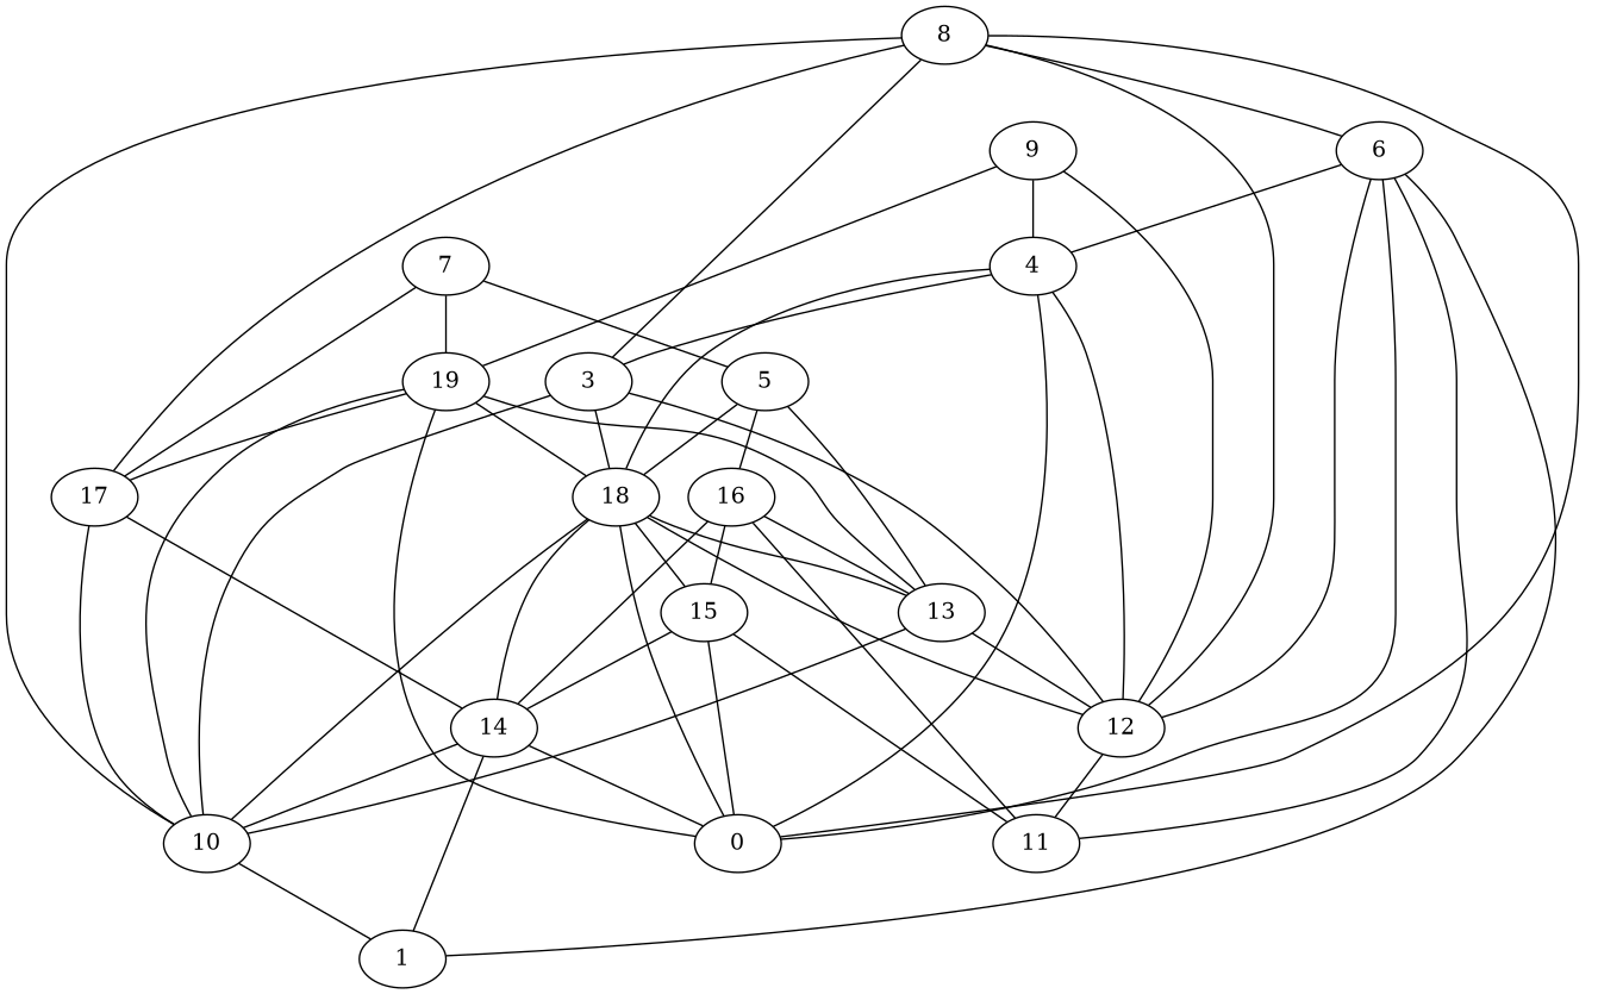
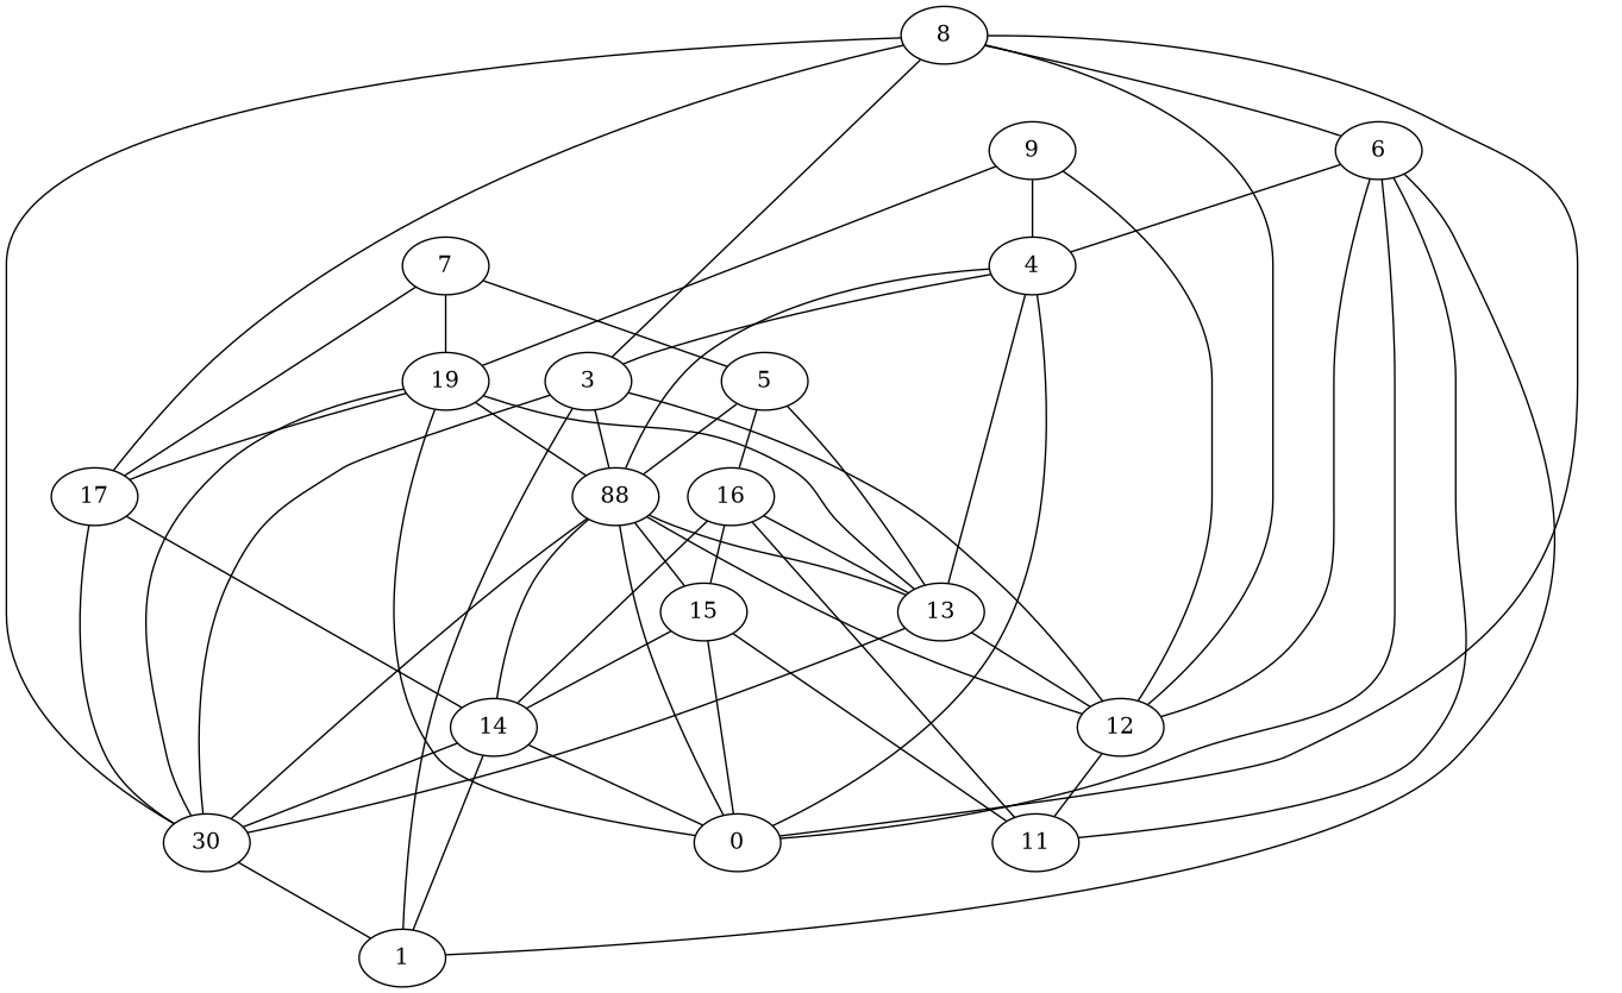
  digraph {
    edge [color=black dir=none]
    5
    16
-   18
+   18 [label=88]
    13
    15
    11
    14
    6
    0
    12
    1
    4
    19
-   10
+   10 [label=30]
    17
    3
    9
    8
    7
    subgraph sub_1 {
      5
      16
      18
      13
      15
      11
      14
      6
      0
      12
      1
      4
      19
      10
      17
      3
      9
      8
      7
    }
    5 -> 16
    5 -> 18
    5 -> 13
    16 -> 13
    16 -> 15
    16 -> 11
    16 -> 14
    18 -> 13
    18 -> 15
    18 -> 14
    18 -> 0
    18 -> 12
    18 -> 10
    13 -> 12
    13 -> 10
    15 -> 11
    15 -> 14
    15 -> 0
    14 -> 0
    14 -> 1
    14 -> 10
    6 -> 11
    6 -> 0
    6 -> 12
    6 -> 1
    6 -> 4
    12 -> 11
    4 -> 18
-   4 -> 12
+   4 -> 13
    4 -> 0
    4 -> 3
    19 -> 18
    19 -> 13
    19 -> 0
    19 -> 10
    19 -> 17
    10 -> 1
    17 -> 14
    17 -> 10
    3 -> 18
    3 -> 12
+   3 -> 1
    3 -> 10
    9 -> 12
    9 -> 4
    9 -> 19
    8 -> 6
    8 -> 0
    8 -> 12
    8 -> 10
    8 -> 17
    8 -> 3
    7 -> 5
    7 -> 19
    7 -> 17
  }
